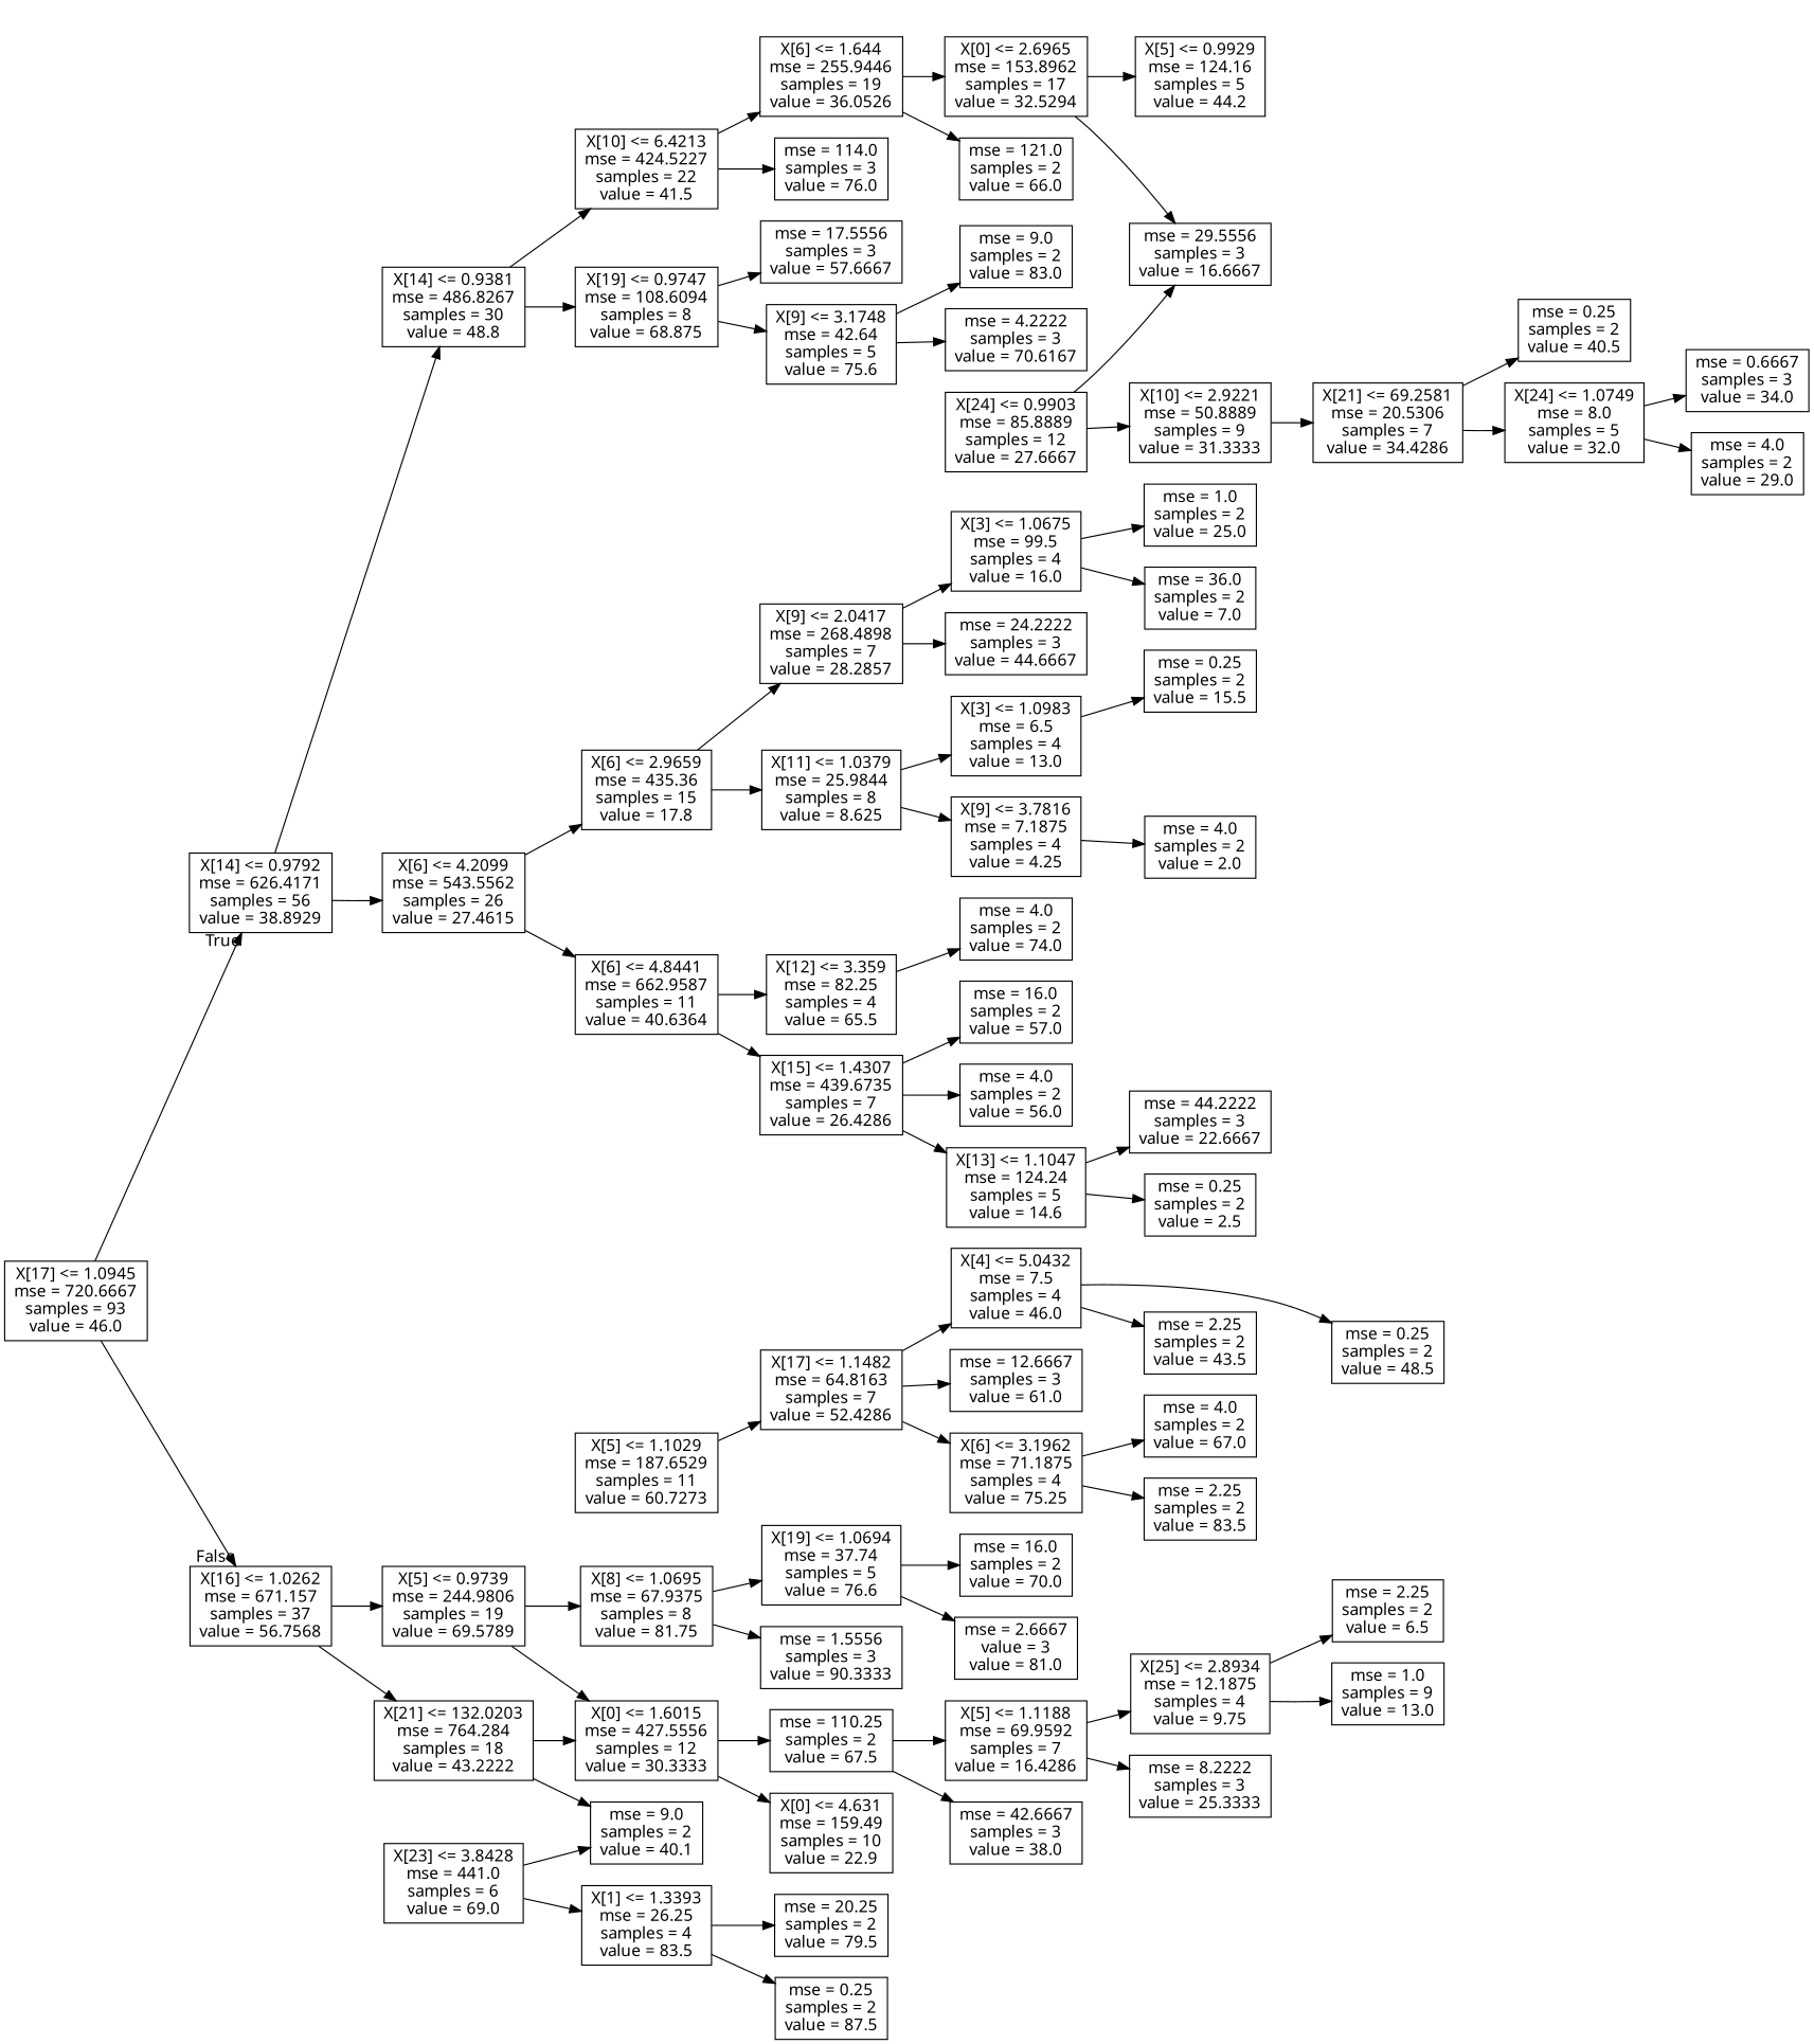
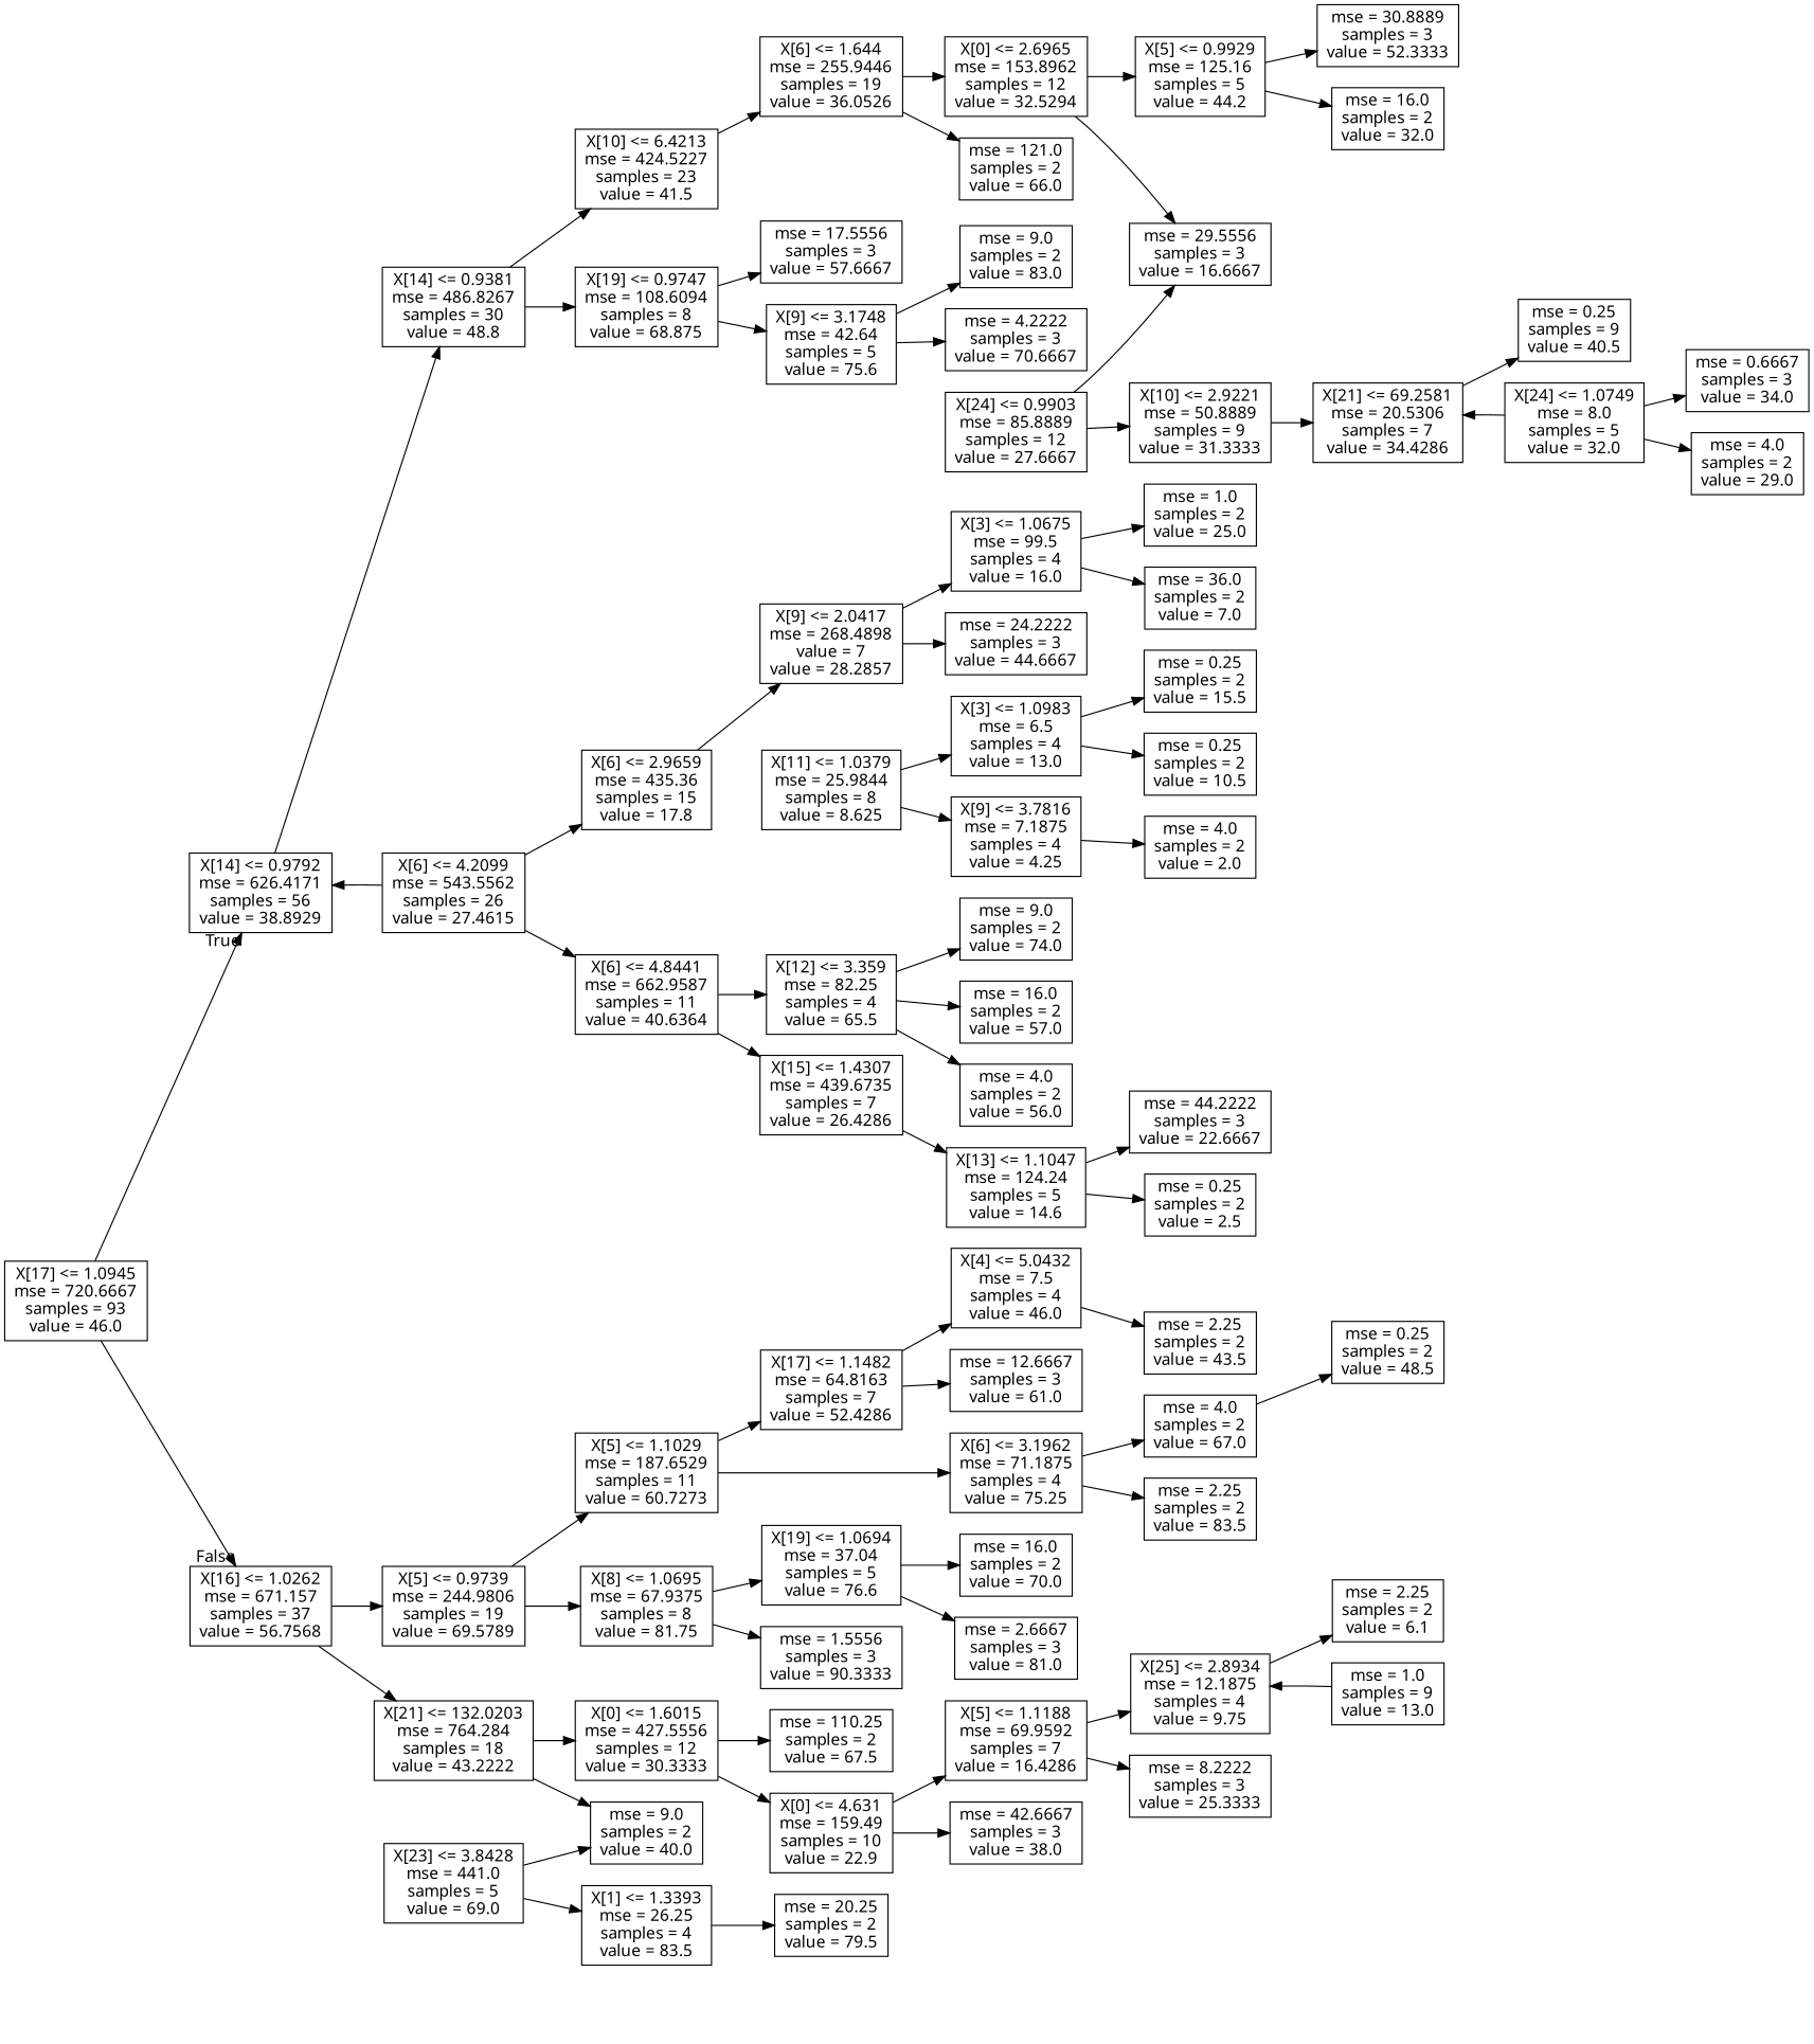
  digraph {
    fontname="Noto Sans"
    rankdir=LR
    node [fontname="Noto Sans" shape=box]
    edge [fontname="Noto Sans"]
    n1 [label="X[17] <= 1.0945\nmse = 720.6667\nsamples = 93\nvalue = 46.0"]
    n2 [label="X[14] <= 0.9792\nmse = 626.4171\nsamples = 56\nvalue = 38.8929"]
    n3 [label="X[16] <= 1.0262\nmse = 671.157\nsamples = 37\nvalue = 56.7568"]
    n4 [label="X[14] <= 0.9381\nmse = 486.8267\nsamples = 30\nvalue = 48.8"]
    n5 [label="X[6] <= 4.2099\nmse = 543.5562\nsamples = 26\nvalue = 27.4615"]
    n6 [label="X[5] <= 0.9739\nmse = 244.9806\nsamples = 19\nvalue = 69.5789"]
    n7 [label="X[21] <= 132.0203\nmse = 764.284\nsamples = 18\nvalue = 43.2222"]
-   n8 [label="X[10] <= 6.4213\nmse = 424.5227\nsamples = 22\nvalue = 41.5"]
+   n8 [label="X[10] <= 6.4213\nmse = 424.5227\nsamples = 23\nvalue = 41.5"]
    n9 [label="X[19] <= 0.9747\nmse = 108.6094\nsamples = 8\nvalue = 68.875"]
    n10 [label="X[6] <= 2.9659\nmse = 435.36\nsamples = 15\nvalue = 17.8"]
    n11 [label="X[6] <= 4.8441\nmse = 662.9587\nsamples = 11\nvalue = 40.6364"]
    n12 [label="X[6] <= 1.644\nmse = 255.9446\nsamples = 19\nvalue = 36.0526"]
-   n13 [label="mse = 114.0\nsamples = 3\nvalue = 76.0"]
    n14 [label="mse = 17.5556\nsamples = 3\nvalue = 57.6667"]
    n15 [label="X[9] <= 3.1748\nmse = 42.64\nsamples = 5\nvalue = 75.6"]
    n16 [label="mse = 121.0\nsamples = 2\nvalue = 66.0"]
-   n17 [label="X[0] <= 2.6965\nmse = 153.8962\nsamples = 17\nvalue = 32.5294"]
-   n18 [label="X[5] <= 0.9929\nmse = 124.16\nsamples = 5\nvalue = 44.2"]
+   n17 [label="X[0] <= 2.6965\nmse = 153.8962\nsamples = 12\nvalue = 32.5294"]
+   n18 [label="X[5] <= 0.9929\nmse = 125.16\nsamples = 5\nvalue = 44.2"]
    n19 [label="mse = 29.5556\nsamples = 3\nvalue = 16.6667"]
+   n20 [label="mse = 16.0\nsamples = 2\nvalue = 32.0"]
+   n21 [label="mse = 30.8889\nsamples = 3\nvalue = 52.3333"]
    n22 [label="X[24] <= 0.9903\nmse = 85.8889\nsamples = 12\nvalue = 27.6667"]
    n23 [label="X[10] <= 2.9221\nmse = 50.8889\nsamples = 9\nvalue = 31.3333"]
    n24 [label="X[21] <= 69.2581\nmse = 20.5306\nsamples = 7\nvalue = 34.4286"]
-   n25 [label="mse = 0.25\nsamples = 2\nvalue = 40.5"]
+   n25 [label="mse = 0.25\nsamples = 9\nvalue = 40.5"]
    n26 [label="X[24] <= 1.0749\nmse = 8.0\nsamples = 5\nvalue = 32.0"]
    n27 [label="mse = 0.6667\nsamples = 3\nvalue = 34.0"]
    n28 [label="mse = 4.0\nsamples = 2\nvalue = 29.0"]
    n29 [label="mse = 9.0\nsamples = 2\nvalue = 83.0"]
-   n30 [label="mse = 4.2222\nsamples = 3\nvalue = 70.6167"]
-   n31 [label="X[9] <= 2.0417\nmse = 268.4898\nsamples = 7\nvalue = 28.2857"]
+   n30 [label="mse = 4.2222\nsamples = 3\nvalue = 70.6667"]
+   n31 [label="X[9] <= 2.0417\nmse = 268.4898\nvalue = 7\nvalue = 28.2857"]
    n32 [label="X[11] <= 1.0379\nmse = 25.9844\nsamples = 8\nvalue = 8.625"]
    n33 [label="X[12] <= 3.359\nmse = 82.25\nsamples = 4\nvalue = 65.5"]
    n34 [label="X[15] <= 1.4307\nmse = 439.6735\nsamples = 7\nvalue = 26.4286"]
    n35 [label="X[3] <= 1.0675\nmse = 99.5\nsamples = 4\nvalue = 16.0"]
    n36 [label="mse = 24.2222\nsamples = 3\nvalue = 44.6667"]
    n37 [label="X[3] <= 1.0983\nmse = 6.5\nsamples = 4\nvalue = 13.0"]
    n38 [label="X[9] <= 3.7816\nmse = 7.1875\nsamples = 4\nvalue = 4.25"]
    n39 [label="mse = 1.0\nsamples = 2\nvalue = 25.0"]
    n40 [label="mse = 36.0\nsamples = 2\nvalue = 7.0"]
    n41 [label="mse = 0.25\nsamples = 2\nvalue = 15.5"]
+   n42 [label="mse = 0.25\nsamples = 2\nvalue = 10.5"]
    n43 [label="mse = 4.0\nsamples = 2\nvalue = 2.0"]
-   n44 [label="mse = 4.0\nsamples = 2\nvalue = 74.0"]
+   n44 [label="mse = 9.0\nsamples = 2\nvalue = 74.0"]
    n45 [label="mse = 16.0\nsamples = 2\nvalue = 57.0"]
    n46 [label="mse = 4.0\nsamples = 2\nvalue = 56.0"]
    n47 [label="X[13] <= 1.1047\nmse = 124.24\nsamples = 5\nvalue = 14.6"]
    n48 [label="mse = 44.2222\nsamples = 3\nvalue = 22.6667"]
    n49 [label="mse = 0.25\nsamples = 2\nvalue = 2.5"]
    n50 [label="X[8] <= 1.0695\nmse = 67.9375\nsamples = 8\nvalue = 81.75"]
    n51 [label="X[5] <= 1.1029\nmse = 187.6529\nsamples = 11\nvalue = 60.7273"]
    n52 [label="X[0] <= 1.6015\nmse = 427.5556\nsamples = 12\nvalue = 30.3333"]
-   n53 [label="mse = 9.0\nsamples = 2\nvalue = 40.1"]
-   n54 [label="X[19] <= 1.0694\nmse = 37.74\nsamples = 5\nvalue = 76.6"]
+   n53 [label="mse = 9.0\nsamples = 2\nvalue = 40.0"]
+   n54 [label="X[19] <= 1.0694\nmse = 37.04\nsamples = 5\nvalue = 76.6"]
    n55 [label="mse = 1.5556\nsamples = 3\nvalue = 90.3333"]
    n56 [label="X[17] <= 1.1482\nmse = 64.8163\nsamples = 7\nvalue = 52.4286"]
    n57 [label="X[6] <= 3.1962\nmse = 71.1875\nsamples = 4\nvalue = 75.25"]
-   n58 [label="mse = 2.6667\nvalue = 3\nvalue = 81.0"]
+   n58 [label="mse = 2.6667\nsamples = 3\nvalue = 81.0"]
    n59 [label="mse = 16.0\nsamples = 2\nvalue = 70.0"]
    n60 [label="mse = 12.6667\nsamples = 3\nvalue = 61.0"]
    n61 [label="X[4] <= 5.0432\nmse = 7.5\nsamples = 4\nvalue = 46.0"]
    n62 [label="mse = 4.0\nsamples = 2\nvalue = 67.0"]
    n63 [label="mse = 2.25\nsamples = 2\nvalue = 83.5"]
    n64 [label="mse = 2.25\nsamples = 2\nvalue = 43.5"]
    n65 [label="mse = 0.25\nsamples = 2\nvalue = 48.5"]
-   n66 [label="X[23] <= 3.8428\nmse = 441.0\nsamples = 6\nvalue = 69.0"]
+   n66 [label="X[23] <= 3.8428\nmse = 441.0\nsamples = 5\nvalue = 69.0"]
    n67 [label="X[1] <= 1.3393\nmse = 26.25\nsamples = 4\nvalue = 83.5"]
    n68 [label="mse = 110.25\nsamples = 2\nvalue = 67.5"]
    n69 [label="X[0] <= 4.631\nmse = 159.49\nsamples = 10\nvalue = 22.9"]
    n70 [label="mse = 20.25\nsamples = 2\nvalue = 79.5"]
-   n71 [label="mse = 0.25\nsamples = 2\nvalue = 87.5"]
    n72 [label="X[5] <= 1.1188\nmse = 69.9592\nsamples = 7\nvalue = 16.4286"]
    n73 [label="mse = 42.6667\nsamples = 3\nvalue = 38.0"]
    n74 [label="X[25] <= 2.8934\nmse = 12.1875\nsamples = 4\nvalue = 9.75"]
    n75 [label="mse = 8.2222\nsamples = 3\nvalue = 25.3333"]
-   n76 [label="mse = 2.25\nsamples = 2\nvalue = 6.5"]
+   n76 [label="mse = 2.25\nsamples = 2\nvalue = 6.1"]
    n77 [label="mse = 1.0\nsamples = 9\nvalue = 13.0"]
    n1 -> n2 [headlabel=True labelangle=45 labeldistance=2.5]
    n1 -> n3 [headlabel=False labelangle=-45 labeldistance=2.5]
    n2 -> n4
-   n2 -> n5
+   n5 -> n2
    n3 -> n6
    n3 -> n7
    n4 -> n8
    n4 -> n9
    n5 -> n10
    n5 -> n11
    n6 -> n50
-   n6 -> n52
+   n6 -> n51
    n7 -> n52
    n7 -> n53
    n8 -> n12
-   n8 -> n13
    n9 -> n14
    n9 -> n15
    n10 -> n31
-   n10 -> n32
    n11 -> n33
    n11 -> n34
    n12 -> n16
    n12 -> n17
    n15 -> n29
    n15 -> n30
    n17 -> n18
    n17 -> n19
+   n18 -> n20
+   n18 -> n21
    n22 -> n19
    n22 -> n23
    n23 -> n24
    n24 -> n25
-   n24 -> n26
+   n26 -> n24
    n26 -> n27
    n26 -> n28
    n31 -> n35
    n31 -> n36
    n32 -> n37
    n32 -> n38
    n33 -> n44
-   n34 -> n45
-   n34 -> n46
+   n33 -> n45
+   n33 -> n46
    n34 -> n47
    n35 -> n39
    n35 -> n40
    n37 -> n41
+   n37 -> n42
    n38 -> n43
    n47 -> n48
    n47 -> n49
    n50 -> n54
    n50 -> n55
    n51 -> n56
-   n56 -> n57
+   n51 -> n57
    n52 -> n68
    n52 -> n69
    n54 -> n58
    n54 -> n59
    n56 -> n60
    n56 -> n61
    n57 -> n62
    n57 -> n63
    n61 -> n64
-   n61 -> n65
+   n62 -> n65
    n66 -> n53
    n66 -> n67
    n67 -> n70
-   n67 -> n71
-   n68 -> n72
-   n68 -> n73
+   n69 -> n72
+   n69 -> n73
    n72 -> n74
    n72 -> n75
    n74 -> n76
-   n74 -> n77
+   n77 -> n74
  }
